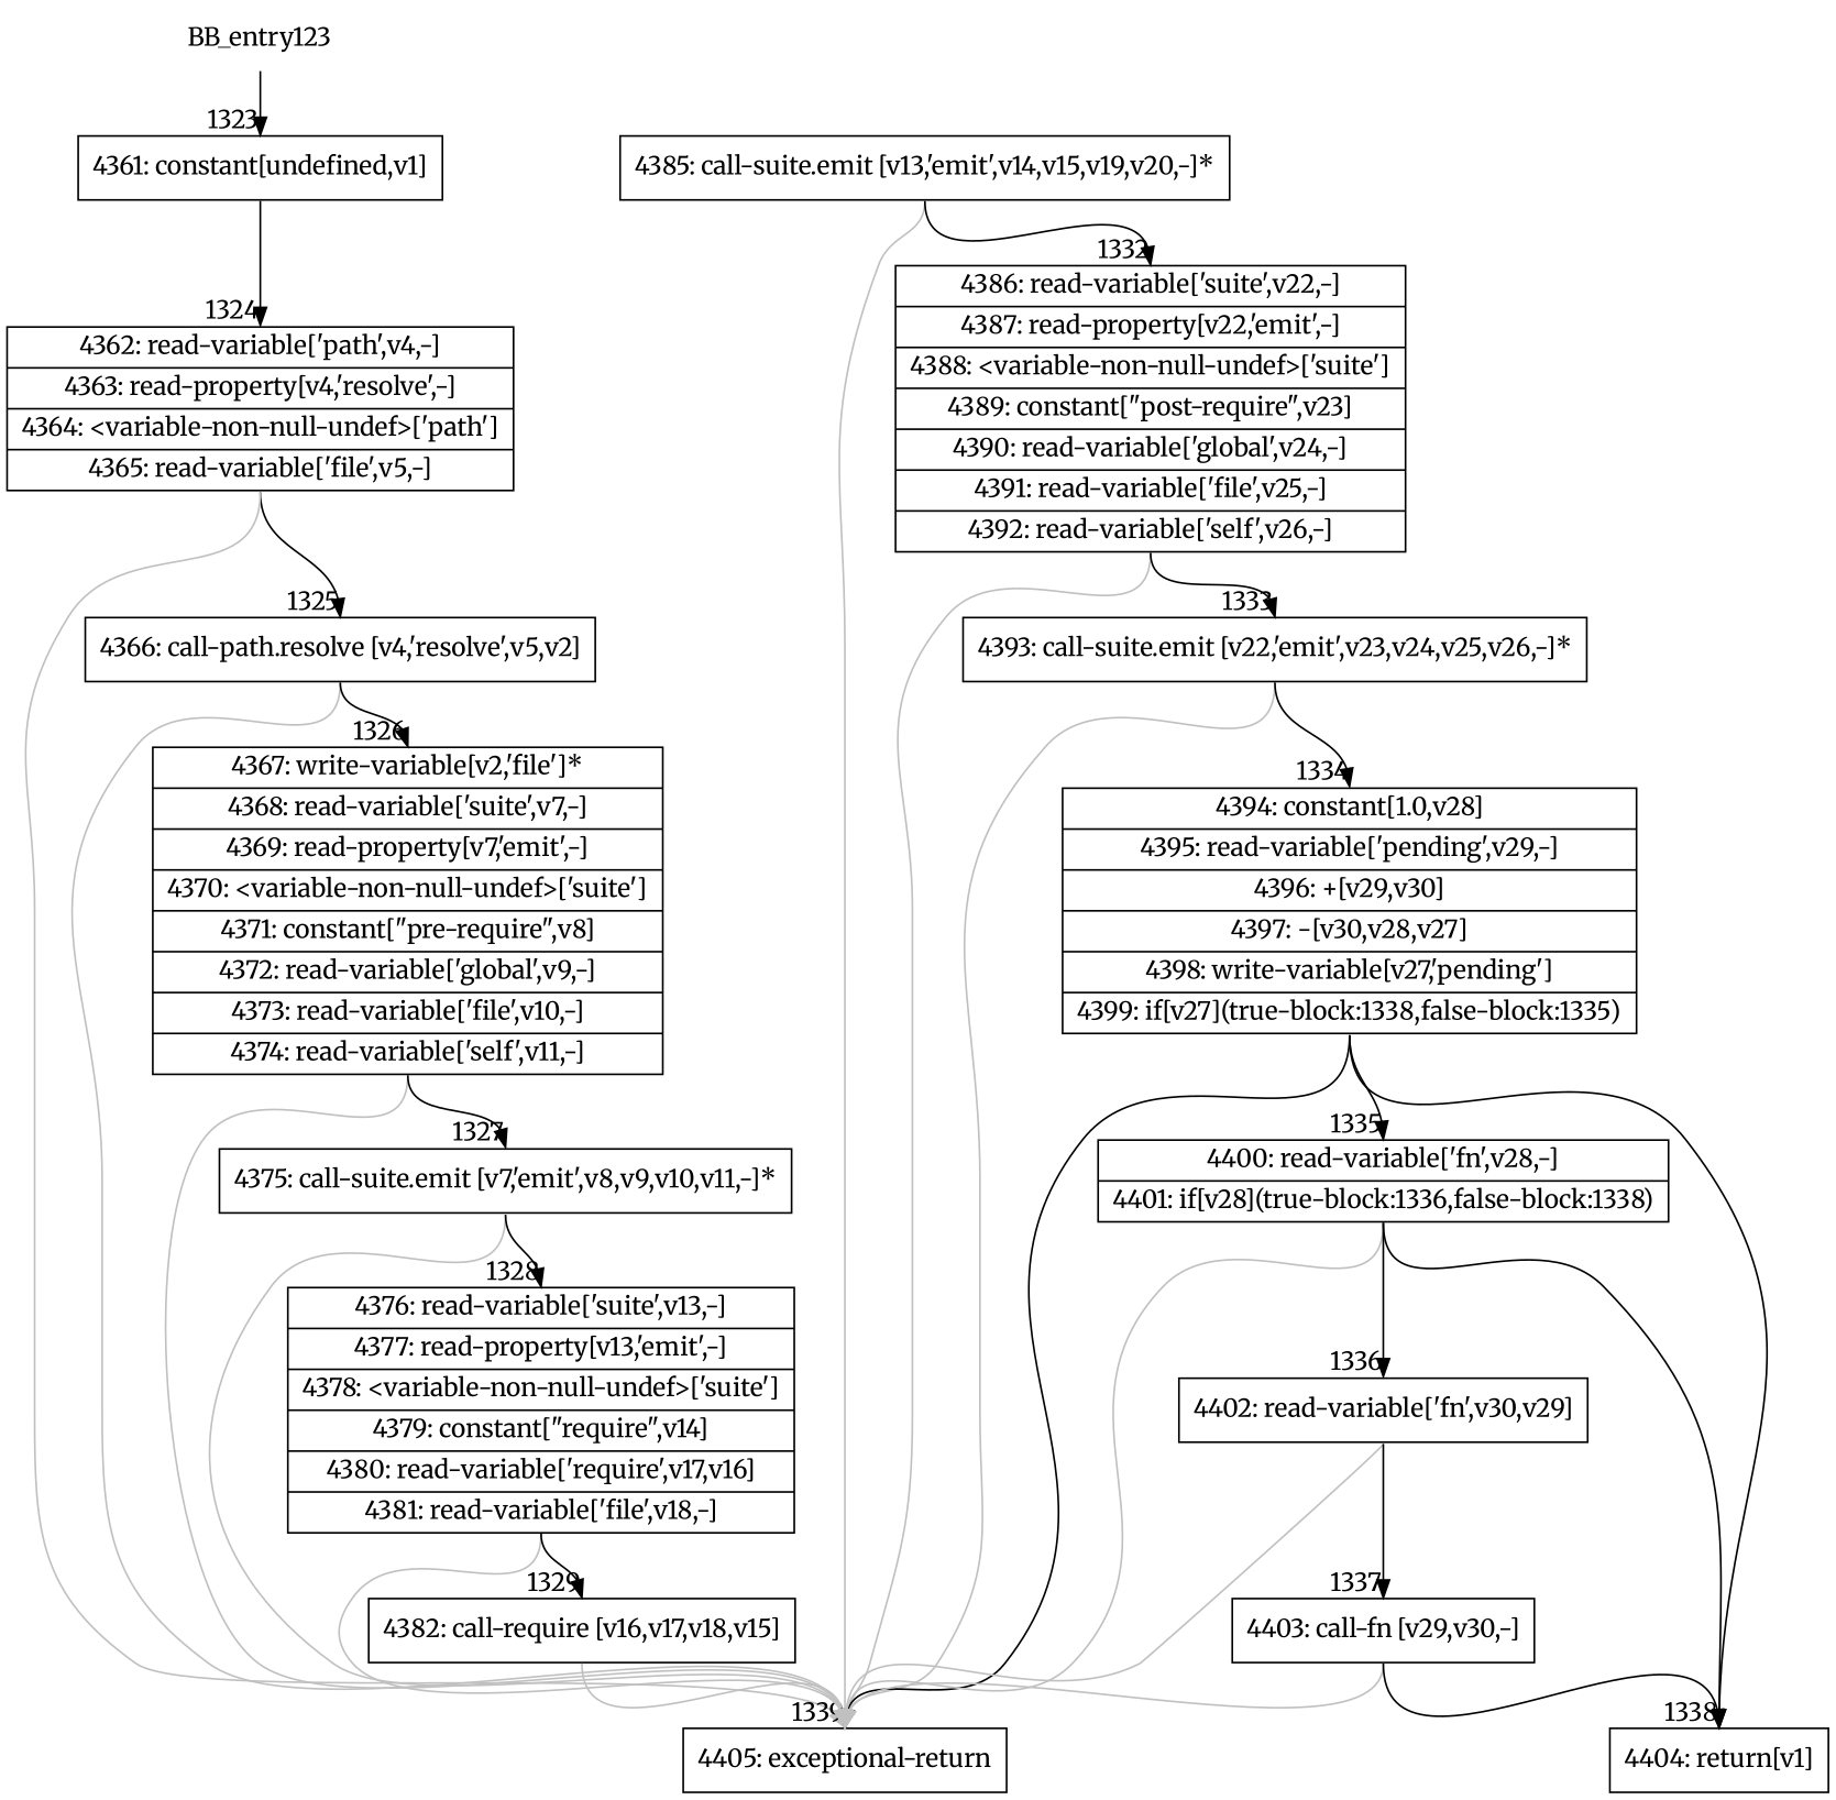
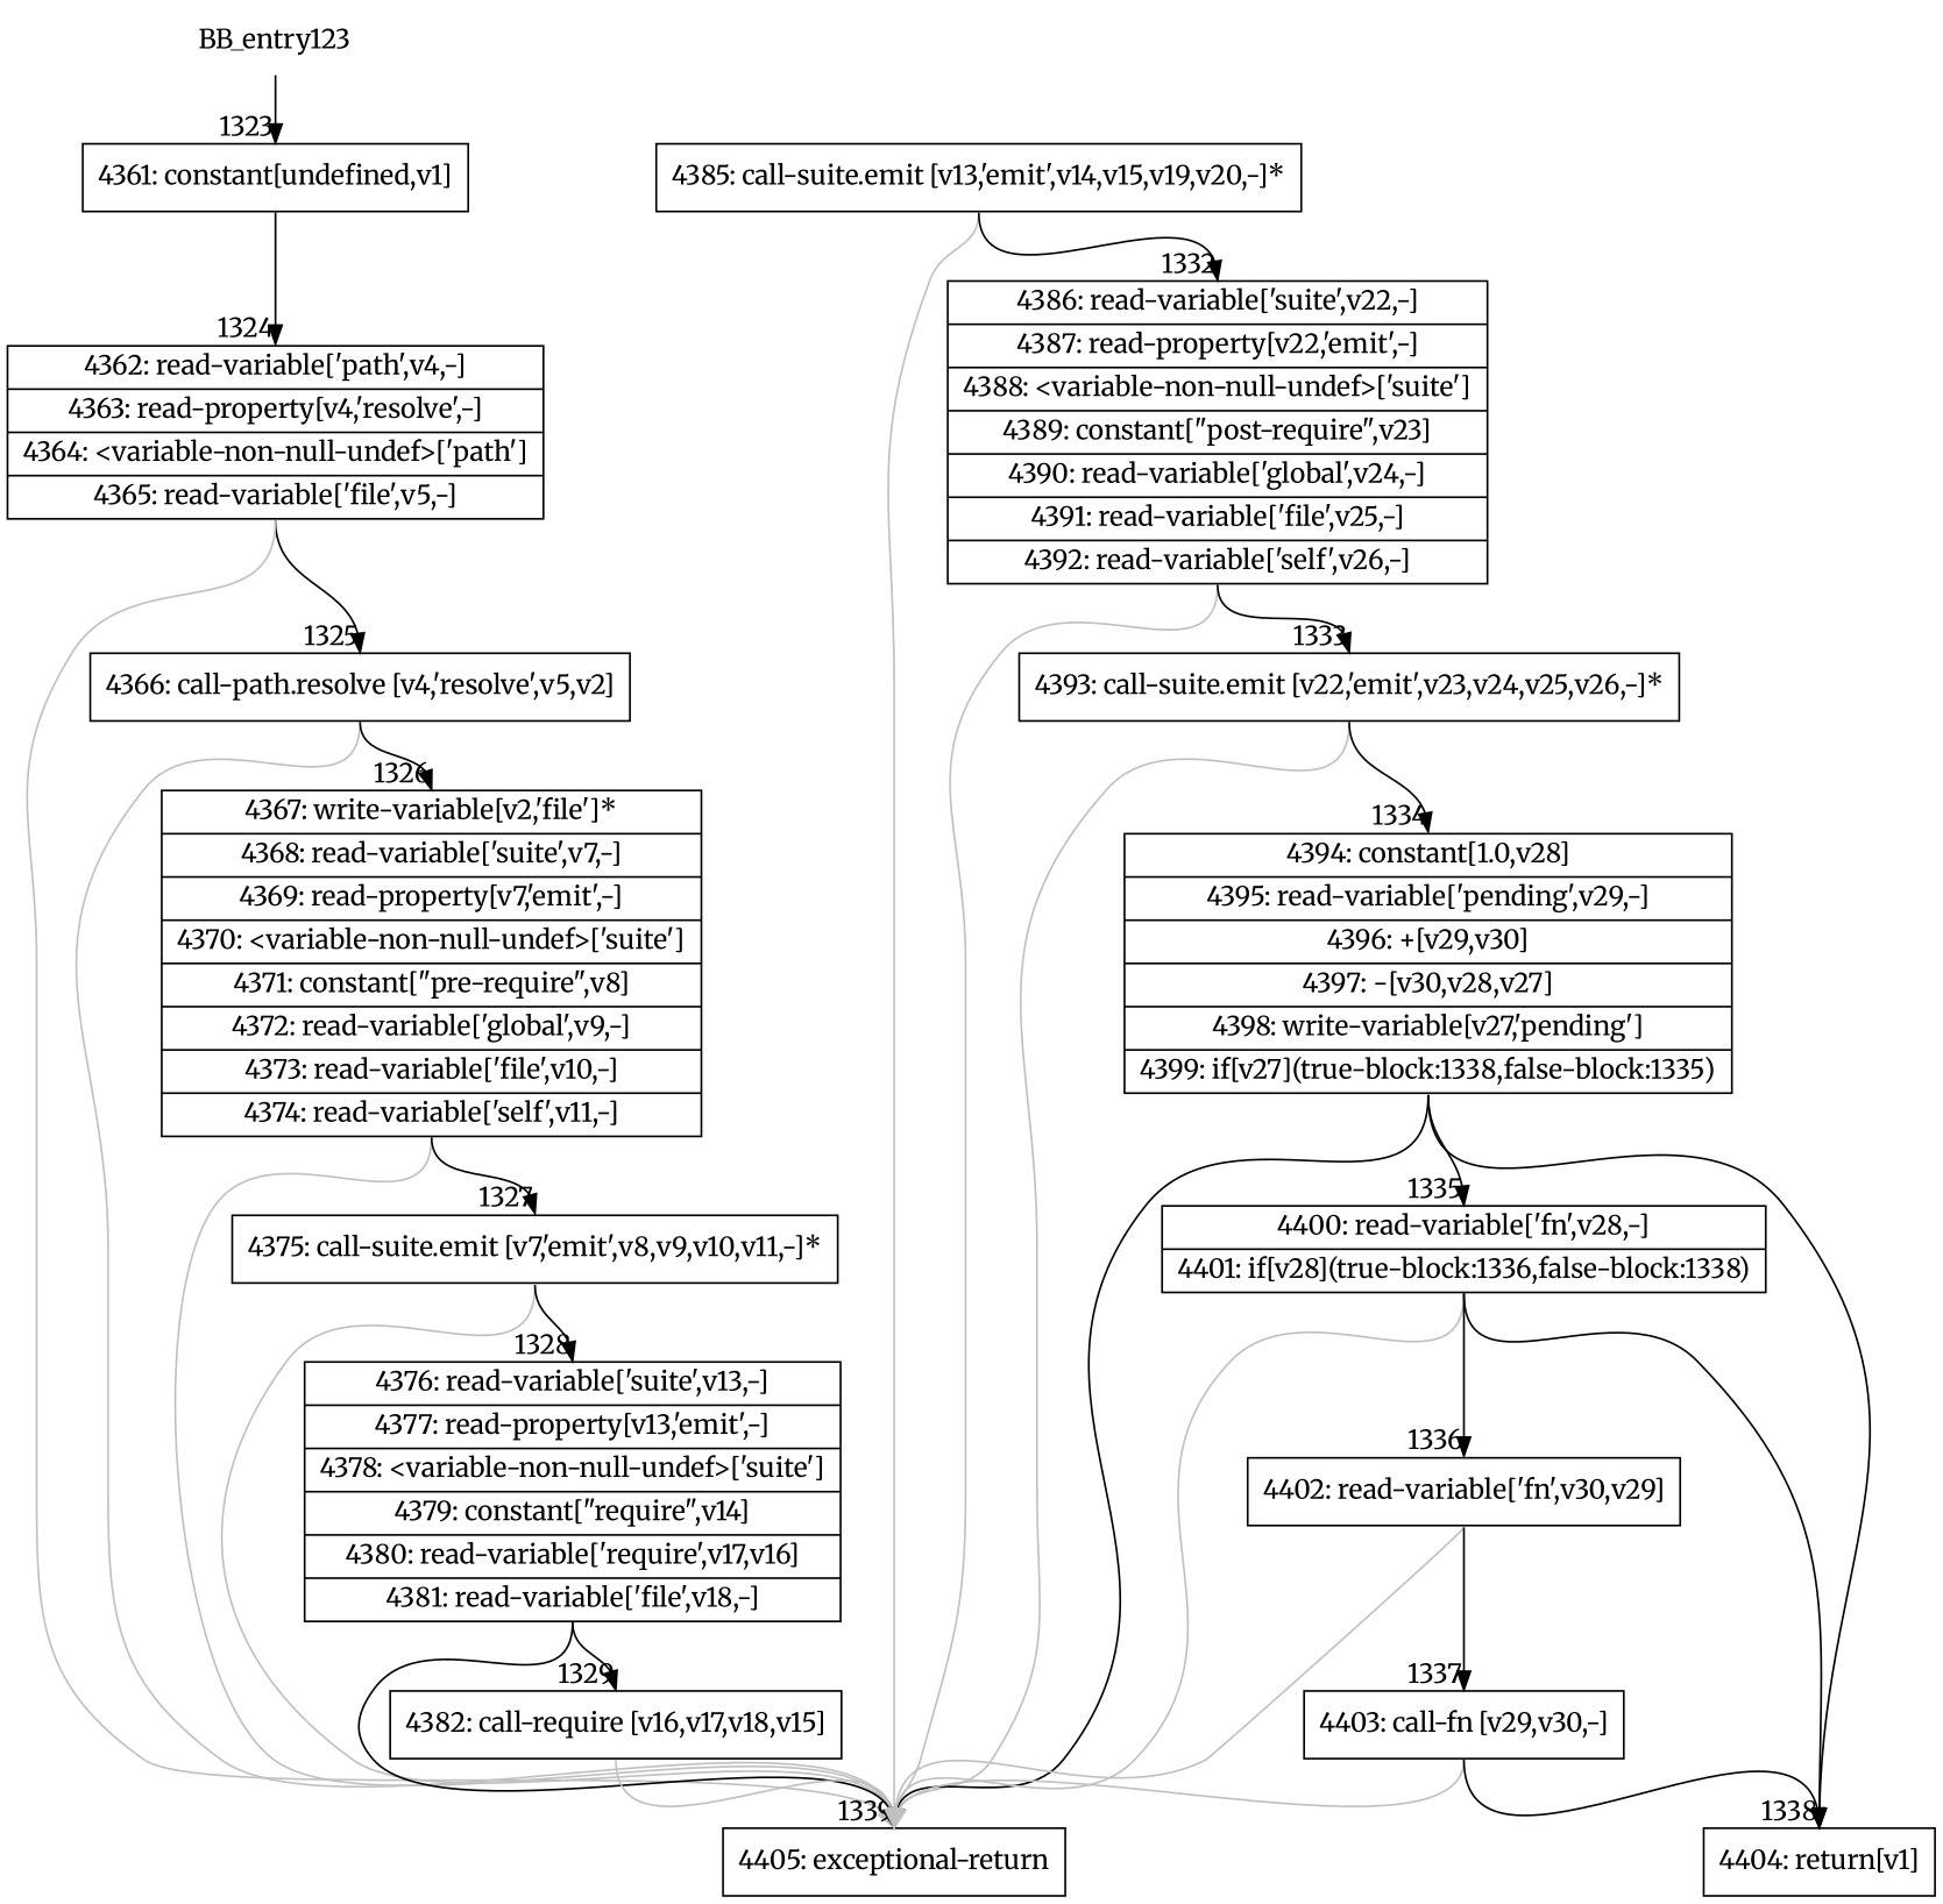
  digraph {
    fontname=Merriweather
    rankdir=TD
    node [fontname=Merriweather shape=record]
    edge [fontname=Merriweather headport=n tailport=s]
    BB_entry123 [shape=none]
    n2 [label="{4361: constant[undefined,v1]}"]
    n3 [label="{4362: read-variable['path',v4,-]|4363: read-property[v4,'resolve',-]|4364: \<variable-non-null-undef\>['path']|4365: read-variable['file',v5,-]}"]
    n4 [label="{4366: call-path.resolve [v4,'resolve',v5,v2]}"]
    n5 [label="{4405: exceptional-return}"]
    n6 [label="{4367: write-variable[v2,'file']*|4368: read-variable['suite',v7,-]|4369: read-property[v7,'emit',-]|4370: \<variable-non-null-undef\>['suite']|4371: constant[\"pre-require\",v8]|4372: read-variable['global',v9,-]|4373: read-variable['file',v10,-]|4374: read-variable['self',v11,-]}"]
    n7 [label="{4375: call-suite.emit [v7,'emit',v8,v9,v10,v11,-]*}"]
    n8 [label="{4376: read-variable['suite',v13,-]|4377: read-property[v13,'emit',-]|4378: \<variable-non-null-undef\>['suite']|4379: constant[\"require\",v14]|4380: read-variable['require',v17,v16]|4381: read-variable['file',v18,-]}"]
    n9 [label="{4382: call-require [v16,v17,v18,v15]}"]
    n10 [label="{4385: call-suite.emit [v13,'emit',v14,v15,v19,v20,-]*}"]
    n11 [label="{4386: read-variable['suite',v22,-]|4387: read-property[v22,'emit',-]|4388: \<variable-non-null-undef\>['suite']|4389: constant[\"post-require\",v23]|4390: read-variable['global',v24,-]|4391: read-variable['file',v25,-]|4392: read-variable['self',v26,-]}"]
    n12 [label="{4393: call-suite.emit [v22,'emit',v23,v24,v25,v26,-]*}"]
    n13 [label="{4394: constant[1.0,v28]|4395: read-variable['pending',v29,-]|4396: +[v29,v30]|4397: -[v30,v28,v27]|4398: write-variable[v27,'pending']|4399: if[v27](true-block:1338,false-block:1335)}"]
    n14 [label="{4404: return[v1]}"]
    n15 [label="{4400: read-variable['fn',v28,-]|4401: if[v28](true-block:1336,false-block:1338)}"]
    n16 [label="{4402: read-variable['fn',v30,v29]}"]
    n17 [label="{4403: call-fn [v29,v30,-]}"]
    BB_entry123 -> n2 [headlabel="    1323"]
    n2 -> n3 [headlabel="      1324"]
    n3 -> n4 [headlabel="      1325"]
    n3 -> n5 [color=gray headlabel="      1339"]
    n4 -> n5 [color=gray]
    n4 -> n6 [headlabel="      1326"]
    n6 -> n5 [color=gray]
    n6 -> n7 [headlabel="      1327"]
    n7 -> n5 [color=gray]
    n7 -> n8 [headlabel="      1328"]
-   n8 -> n5 [color=gray]
+   n8 -> n5 [color=black]
    n8 -> n9 [headlabel="      1329"]
    n9 -> n5 [color=gray]
    n10 -> n5 [color=gray]
    n10 -> n11 [headlabel="      1332"]
    n11 -> n5 [color=gray]
    n11 -> n12 [headlabel="      1333"]
    n12 -> n5 [color=gray]
    n12 -> n13 [headlabel="      1334"]
    n13 -> n5 [color=black]
    n13 -> n14 [headlabel="      1338"]
    n13 -> n15 [headlabel="      1335"]
    n15 -> n5 [color=gray]
    n15 -> n14
    n15 -> n16 [headlabel="      1336"]
    n16 -> n5 [color=gray]
    n16 -> n17 [headlabel="      1337"]
    n17 -> n5 [color=gray]
    n17 -> n14
  }
